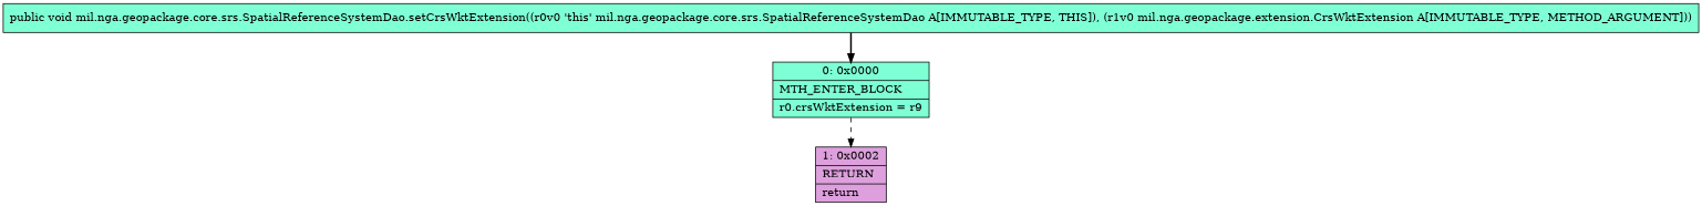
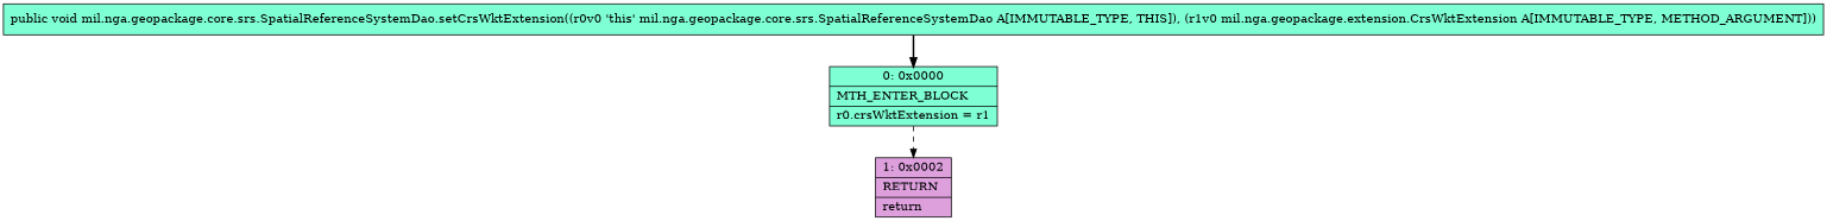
  digraph {
    node [shape=record style=filled fillcolor=aquamarine]
-   n1 [label="{0\:\ 0x0000|MTH_ENTER_BLOCK\l|r0.crsWktExtension = r9\l}"]
+   n1 [label="{0\:\ 0x0000|MTH_ENTER_BLOCK\l|r0.crsWktExtension = r1\l}"]
    n2 [label="{1\:\ 0x0002|RETURN\l|return\l}" fillcolor=plum]
    n3 [label="{public void mil.nga.geopackage.core.srs.SpatialReferenceSystemDao.setCrsWktExtension((r0v0 'this' mil.nga.geopackage.core.srs.SpatialReferenceSystemDao A[IMMUTABLE_TYPE, THIS]), (r1v0 mil.nga.geopackage.extension.CrsWktExtension A[IMMUTABLE_TYPE, METHOD_ARGUMENT])) }"]
    n1 -> n2 [style=dashed]
    n3 -> n1 [style=bold]
  }
